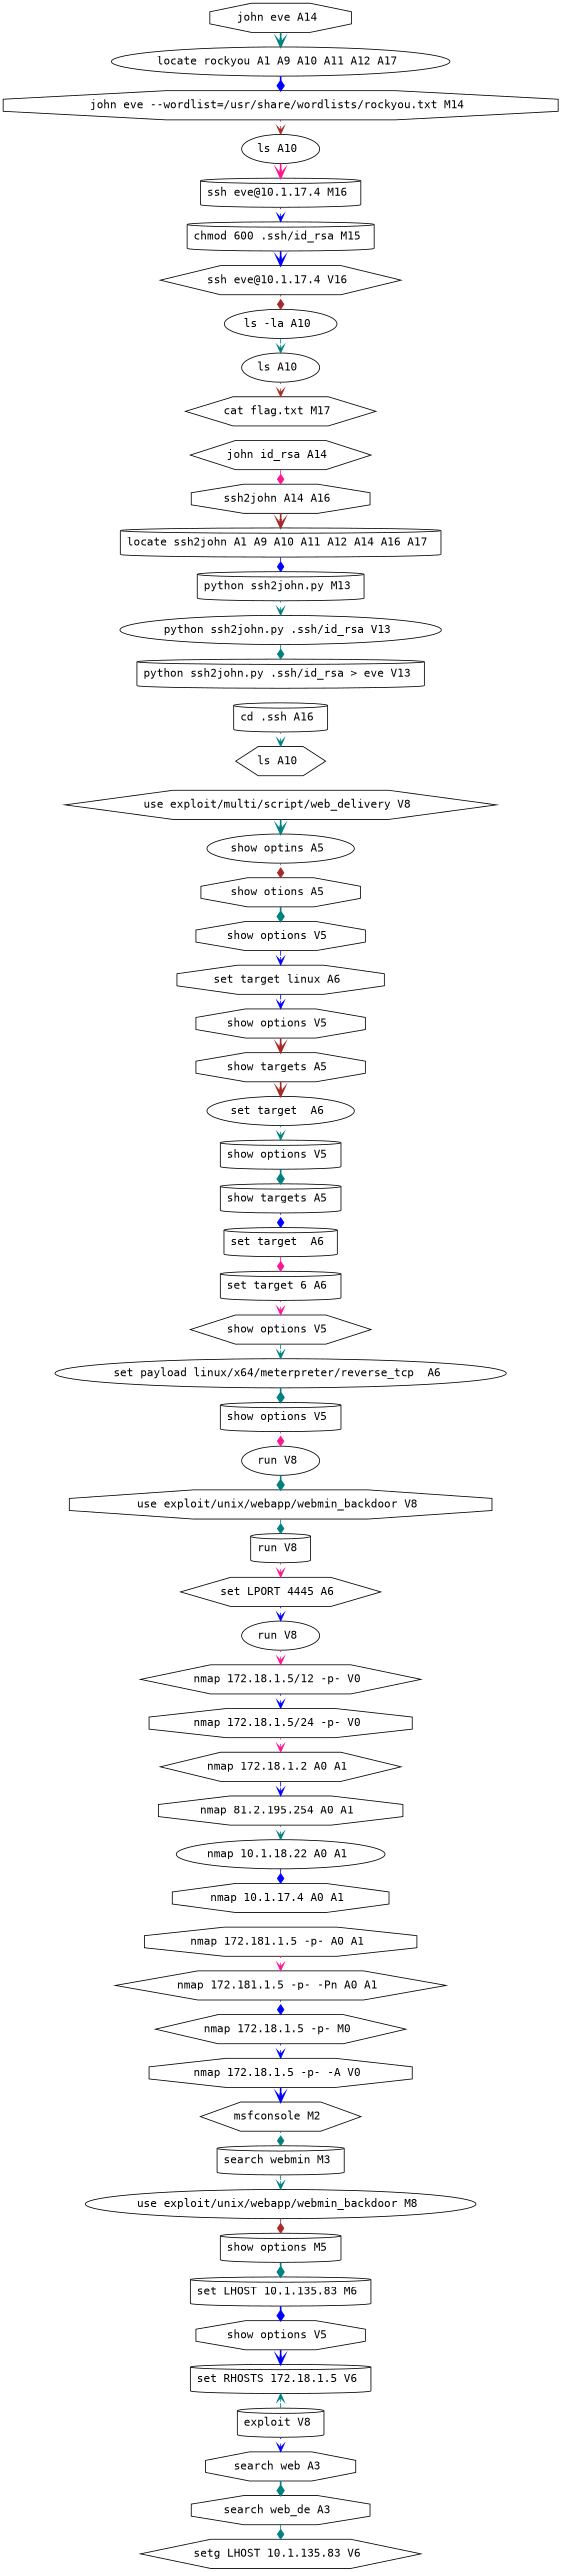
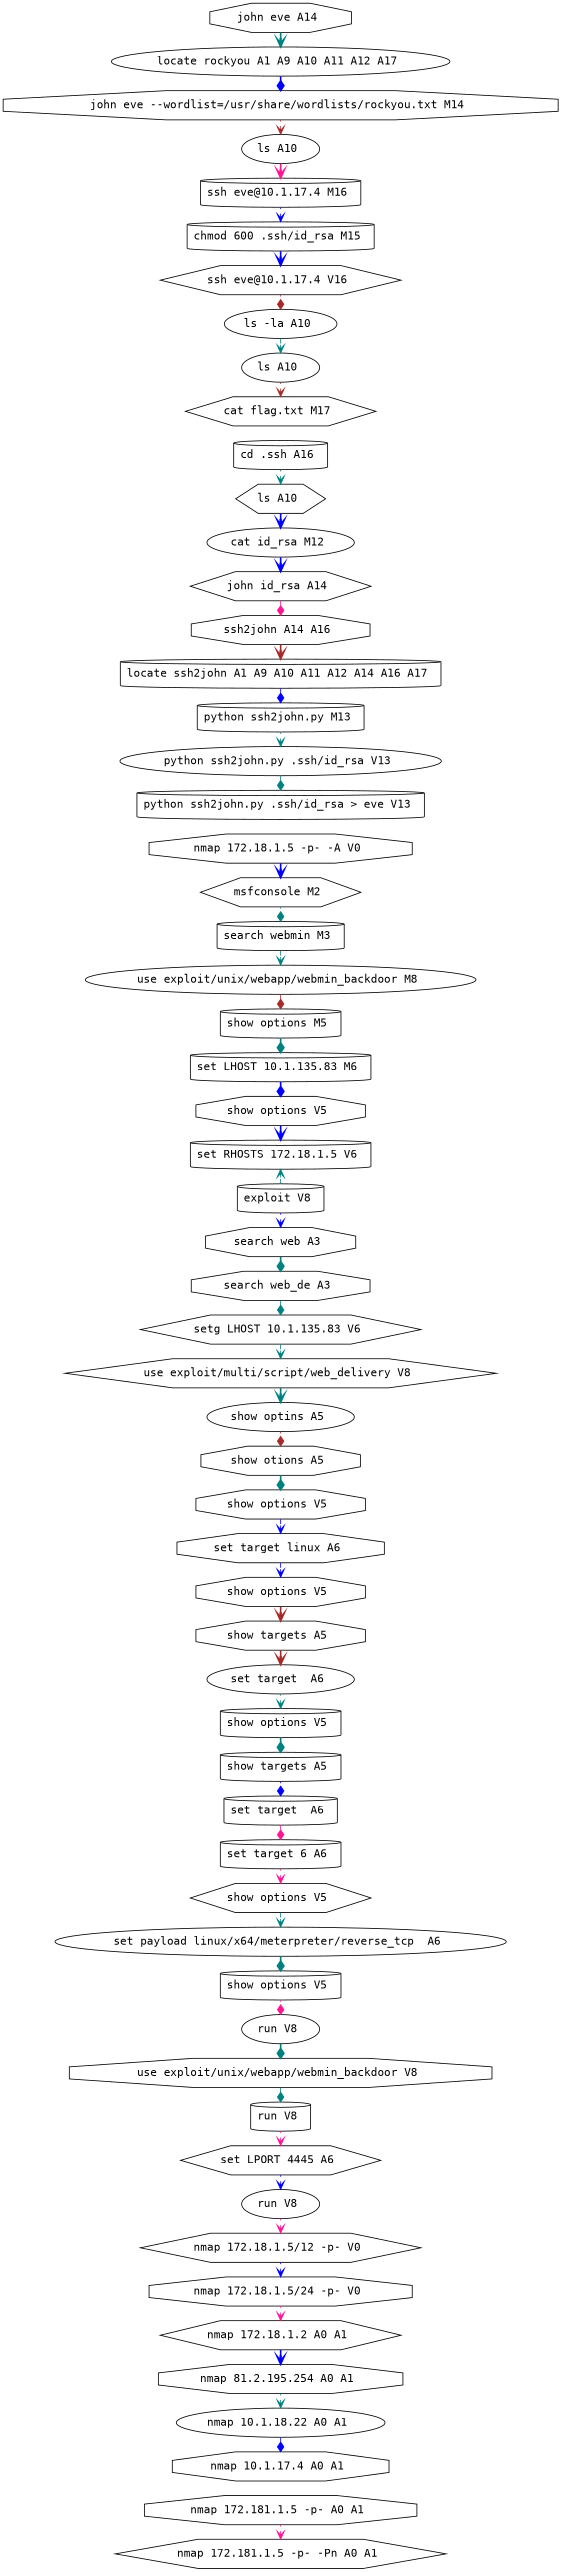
  digraph {
    fontname="DejaVu Sans Mono"
    rankdir=LR
    node [fontname="DejaVu Sans Mono" shape=octagon]
    edge [arrowhead=vee color=teal constraint=false fontname="DejaVu Sans Mono" style=dotted]
    n1 [label="nmap 172.181.1.5 -p- A0 A1 "]
    n2 [label="nmap 172.181.1.5 -p- -Pn A0 A1 " shape=hexagon]
-   n3 [label="nmap 172.18.1.5 -p- M0 " shape=hexagon]
    n4 [label="nmap 172.18.1.5 -p- -A V0 "]
    n5 [label="msfconsole M2 " shape=hexagon]
    n6 [label="search webmin M3 " shape=cylinder]
    n7 [label="use exploit/unix/webapp/webmin_backdoor M8 " shape=ellipse]
    n8 [label="show options M5 " shape=cylinder]
    n9 [label="set LHOST 10.1.135.83 M6 " shape=cylinder]
    n10 [label="show options V5 "]
    n11 [label="set RHOSTS 172.18.1.5 V6 " shape=cylinder]
    n12 [label="exploit V8 " shape=cylinder]
    n13 [label="search web A3 "]
    n14 [label="search web_de A3 "]
    n15 [label="setg LHOST 10.1.135.83 V6 " shape=hexagon]
    n16 [label="use exploit/multi/script/web_delivery V8 " shape=hexagon]
    n17 [label="show optins A5 " shape=ellipse]
    n18 [label="show otions A5 "]
    n19 [label="show options V5 "]
    n20 [label="set target linux A6 "]
    n21 [label="show options V5 "]
    n22 [label="show targets A5 "]
    n23 [label="set target  A6 " shape=ellipse]
    n24 [label="show options V5 " shape=cylinder]
    n25 [label="show targets A5 " shape=cylinder]
    n26 [label="set target  A6 " shape=cylinder]
    n27 [label="set target 6 A6 " shape=cylinder]
    n28 [label="show options V5 " shape=hexagon]
    n29 [label="set payload linux/x64/meterpreter/reverse_tcp  A6 " shape=ellipse]
    n30 [label="show options V5 " shape=cylinder]
    n31 [label="run V8 " shape=ellipse]
    n32 [label="use exploit/unix/webapp/webmin_backdoor V8 "]
    n33 [label="run V8 " shape=cylinder]
    n34 [label="set LPORT 4445 A6 " shape=hexagon]
    n35 [label="run V8 " shape=ellipse]
    n36 [label="nmap 172.18.1.5/12 -p- V0 " shape=hexagon]
    n37 [label="nmap 172.18.1.5/24 -p- V0 "]
    n38 [label="nmap 172.18.1.2 A0 A1 " shape=hexagon]
    n39 [label="nmap 81.2.195.254 A0 A1 "]
    n40 [label="nmap 10.1.18.22 A0 A1 " shape=ellipse]
    n41 [label="nmap 10.1.17.4 A0 A1 "]
    n42 [label="cd .ssh A16 " shape=cylinder]
    n43 [label="ls A10 " shape=hexagon]
+   n44 [label="cat id_rsa M12 " shape=ellipse]
    n45 [label="john id_rsa A14 " shape=hexagon]
    n46 [label="ssh2john A14 A16 "]
    n47 [label="locate ssh2john A1 A9 A10 A11 A12 A14 A16 A17 " shape=cylinder]
    n48 [label="python ssh2john.py M13 " shape=cylinder]
    n49 [label="python ssh2john.py .ssh/id_rsa V13 " shape=ellipse]
    n50 [label="python ssh2john.py .ssh/id_rsa > eve V13 " shape=cylinder]
    n51 [label="john eve A14 "]
    n52 [label="locate rockyou A1 A9 A10 A11 A12 A17 " shape=ellipse]
    n53 [label="john eve --wordlist=/usr/share/wordlists/rockyou.txt M14 "]
    n54 [label="ls A10 " shape=ellipse]
    n55 [label="ssh eve@10.1.17.4 M16 " shape=cylinder]
    n56 [label="chmod 600 .ssh/id_rsa M15 " shape=cylinder]
    n57 [label="ssh eve@10.1.17.4 V16 " shape=hexagon]
    n58 [label="ls -la A10 " shape=ellipse]
    n59 [label="ls A10 " shape=ellipse]
    n60 [label="cat flag.txt M17 " shape=hexagon]
    n1 -> n2 [color=deeppink]
-   n2 -> n3 [arrowhead=diamond color=blue]
-   n3 -> n4 [color=blue]
    n4 -> n5 [color=blue style=bold]
    n5 -> n6 [arrowhead=diamond]
    n6 -> n7 [style=dashed]
    n7 -> n8 [arrowhead=diamond color=brown style=dashed]
    n8 -> n9 [arrowhead=diamond style=bold]
    n9 -> n10 [arrowhead=diamond color=blue style=bold]
    n10 -> n11 [color=blue style=bold]
    n12 -> n11 [style=dashed]
    n12 -> n13 [color=blue]
    n13 -> n14 [arrowhead=diamond style=bold]
    n14 -> n15 [arrowhead=diamond style=dashed]
+   n15 -> n16 [style=dashed]
    n16 -> n17 [style=bold]
    n17 -> n18 [arrowhead=diamond color=brown]
    n18 -> n19 [arrowhead=diamond style=bold]
    n19 -> n20 [color=blue style=dashed]
    n20 -> n21 [color=blue style=dashed]
    n21 -> n22 [color=brown style=bold]
    n22 -> n23 [color=brown style=bold]
    n23 -> n24
    n24 -> n25 [arrowhead=diamond style=bold]
    n25 -> n26 [arrowhead=diamond color=blue]
    n26 -> n27 [arrowhead=diamond color=deeppink style=dashed]
    n27 -> n28 [color=deeppink]
    n28 -> n29 [style=dashed]
    n29 -> n30 [arrowhead=diamond style=bold]
    n30 -> n31 [arrowhead=diamond color=deeppink]
    n31 -> n32 [arrowhead=diamond style=bold]
    n32 -> n33 [arrowhead=diamond style=dashed]
    n33 -> n34 [color=deeppink]
    n34 -> n35 [color=blue]
    n35 -> n36 [color=deeppink]
    n36 -> n37 [color=blue]
    n37 -> n38 [color=deeppink]
-   n38 -> n39 [color=blue style=dashed]
+   n38 -> n39 [color=blue style=bold]
    n39 -> n40
    n40 -> n41 [arrowhead=diamond color=blue style=dashed]
    n42 -> n43
+   n43 -> n44 [color=blue style=bold]
+   n44 -> n45 [color=blue style=bold]
    n45 -> n46 [arrowhead=diamond color=deeppink style=dashed]
    n46 -> n47 [color=brown style=bold]
    n47 -> n48 [arrowhead=diamond color=blue style=dashed]
    n48 -> n49
    n49 -> n50 [arrowhead=diamond style=dashed]
    n51 -> n52 [style=bold]
    n52 -> n53 [arrowhead=diamond color=blue style=bold]
    n53 -> n54 [color=brown]
    n54 -> n55 [color=deeppink style=bold]
    n55 -> n56 [color=blue]
    n56 -> n57 [color=blue style=bold]
    n57 -> n58 [arrowhead=diamond color=brown]
    n58 -> n59 [style=dashed]
    n59 -> n60 [color=brown]
  }
